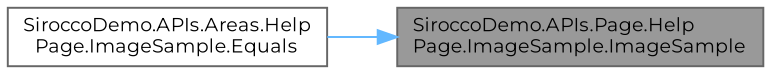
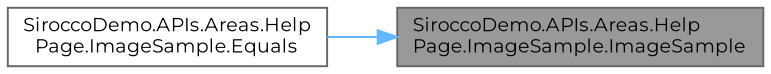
  digraph {
    rankdir=RL
    fontname=Montserrat
    node [fontname=Montserrat fontsize=10 shape=box style=filled]
-   n1 [color=gray40 fillcolor=grey60 fontcolor=black height=0.2 label="SiroccoDemo.APIs.Page.Help\lPage.ImageSample.ImageSample" width=0.4]
+   n1 [color=gray40 fillcolor=grey60 fontcolor=black height=0.2 label="SiroccoDemo.APIs.Areas.Help\lPage.ImageSample.ImageSample" width=0.4]
    n2 [color=grey40 fillcolor=white height=0.2 label="SiroccoDemo.APIs.Areas.Help\lPage.ImageSample.Equals" width=0.4]
    n1 -> n2 [color=steelblue1 dir=back fontname=Montserrat fontsize=10 labelfontname=Helvetica labelfontsize=10 style=solid]
  }
